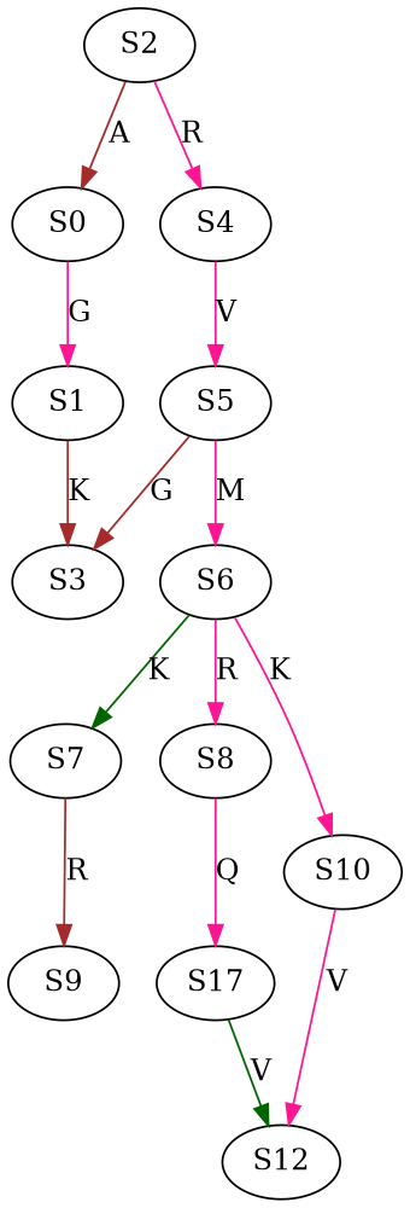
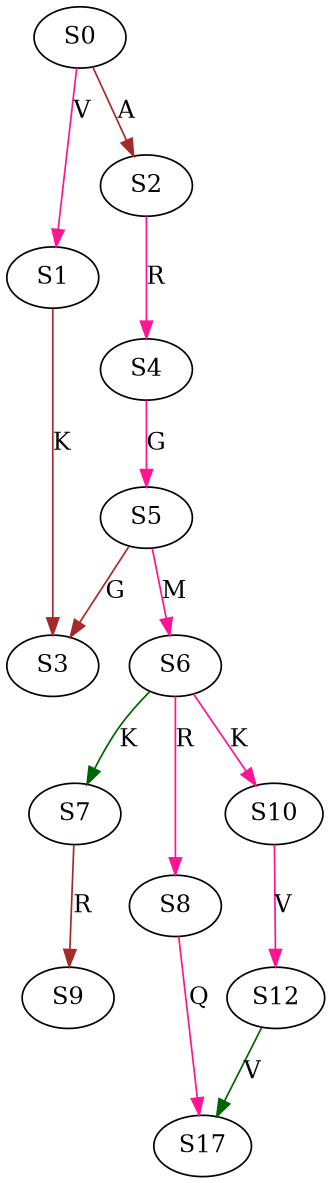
  strict digraph {
    fontname="DejaVu Serif"
    node [fontname="DejaVu Serif"]
    edge [color=deeppink fontname="DejaVu Serif"]
    S0
    S1
    S2
    S3
    S4
    S5
    S6
    S7
    S8
    S10
    S9
    n12 [label=S17]
    S12
-   S0 -> S1 [label=G]
-   S2 -> S0 [color=brown label=A]
+   S0 -> S1 [label=V]
+   S0 -> S2 [color=brown label=A]
    S1 -> S3 [color=brown label=K]
    S2 -> S4 [label=R]
-   S4 -> S5 [label=V]
+   S4 -> S5 [label=G]
    S5 -> S3 [color=brown label=G]
    S5 -> S6 [label=M]
    S6 -> S7 [color=darkgreen label=K]
    S6 -> S8 [label=R]
    S6 -> S10 [label=K]
    S7 -> S9 [color=brown label=R]
    S8 -> n12 [label=Q]
    S10 -> S12 [label=V]
-   n12 -> S12 [color=darkgreen label=V]
+   S12 -> n12 [color=darkgreen label=V]
  }
